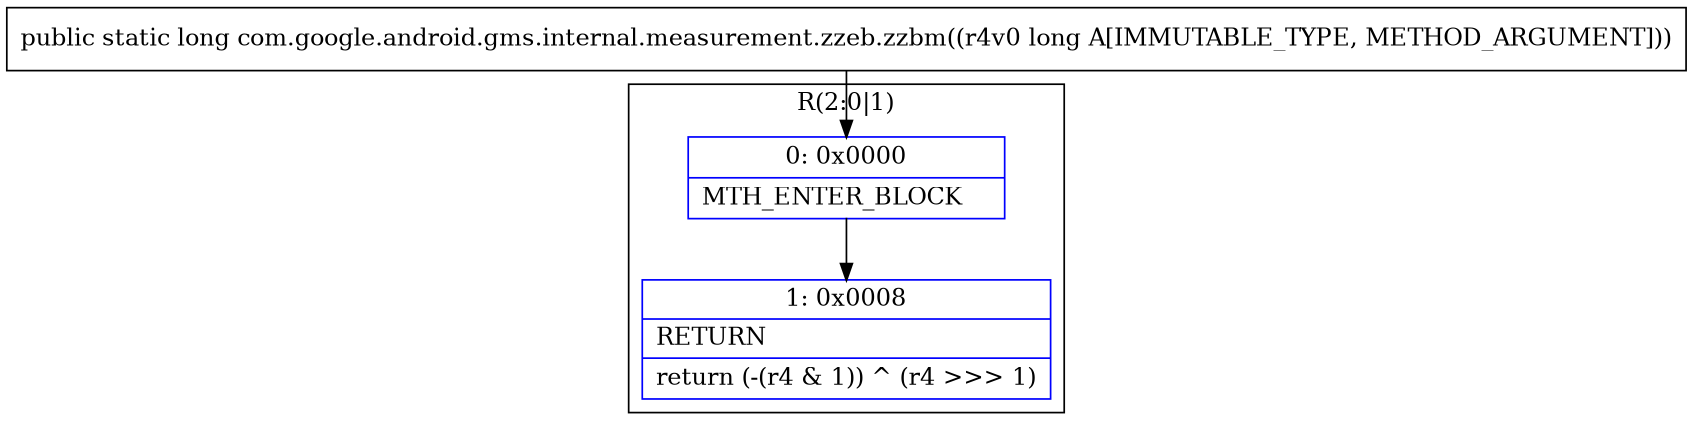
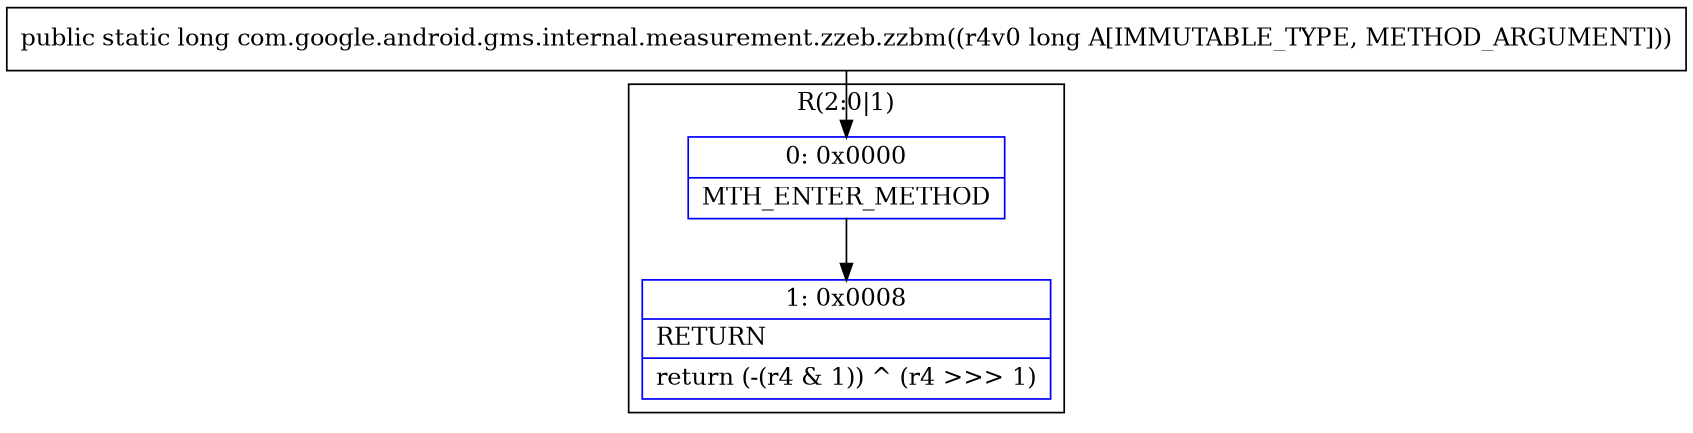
  digraph {
    node [color=blue shape=record]
-   n1 [label="{0\:\ 0x0000|MTH_ENTER_BLOCK\l}"]
+   n1 [label="{0\:\ 0x0000|MTH_ENTER_METHOD\l}"]
    n2 [label="{1\:\ 0x0008|RETURN\l|return (\-(r4 & 1)) ^ (r4 \>\>\> 1)\l}"]
    n3 [label="{public static long com.google.android.gms.internal.measurement.zzeb.zzbm((r4v0 long A[IMMUTABLE_TYPE, METHOD_ARGUMENT])) }" color=""]
    subgraph cluster_1 {
      label="R(2:0|1)"
      n1
      n2
    }
    n1 -> n2
    n3 -> n1
  }
